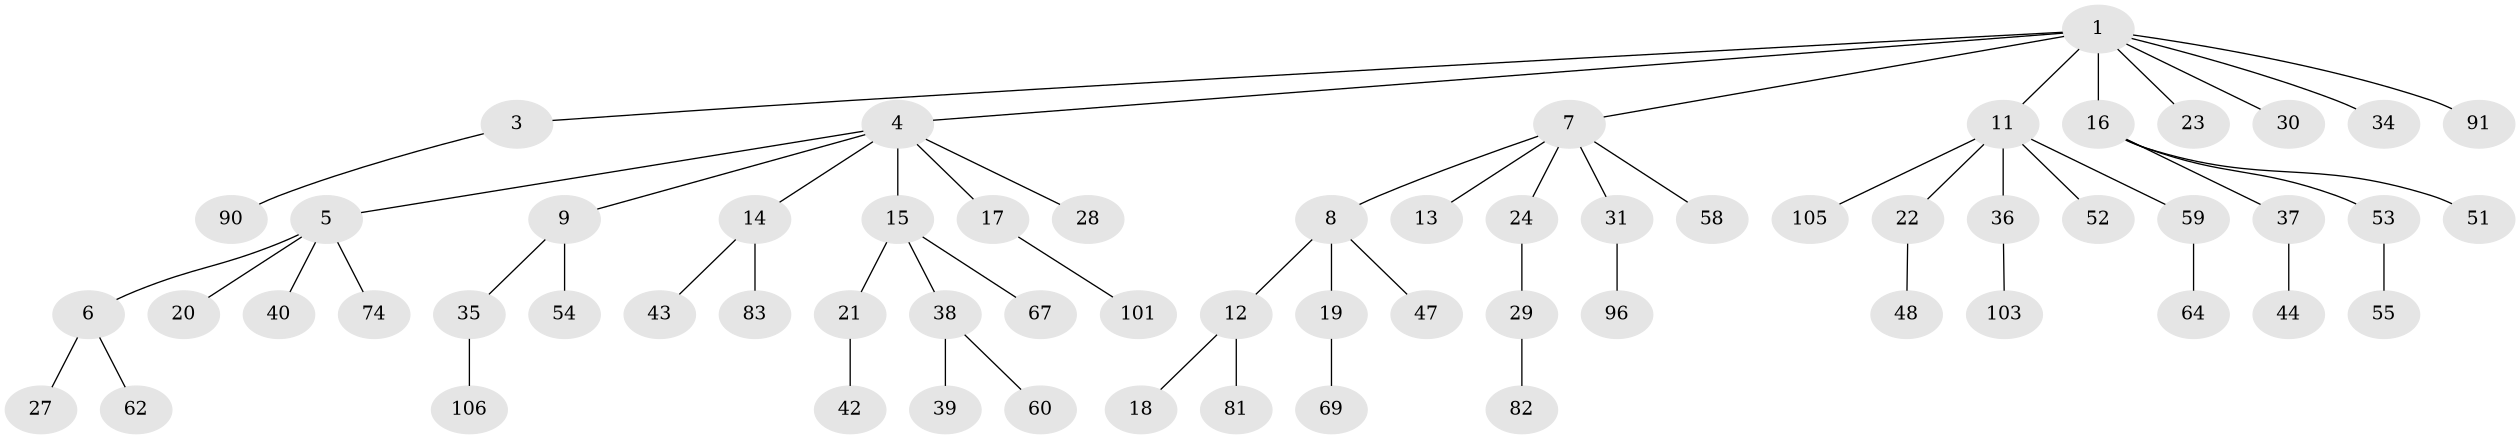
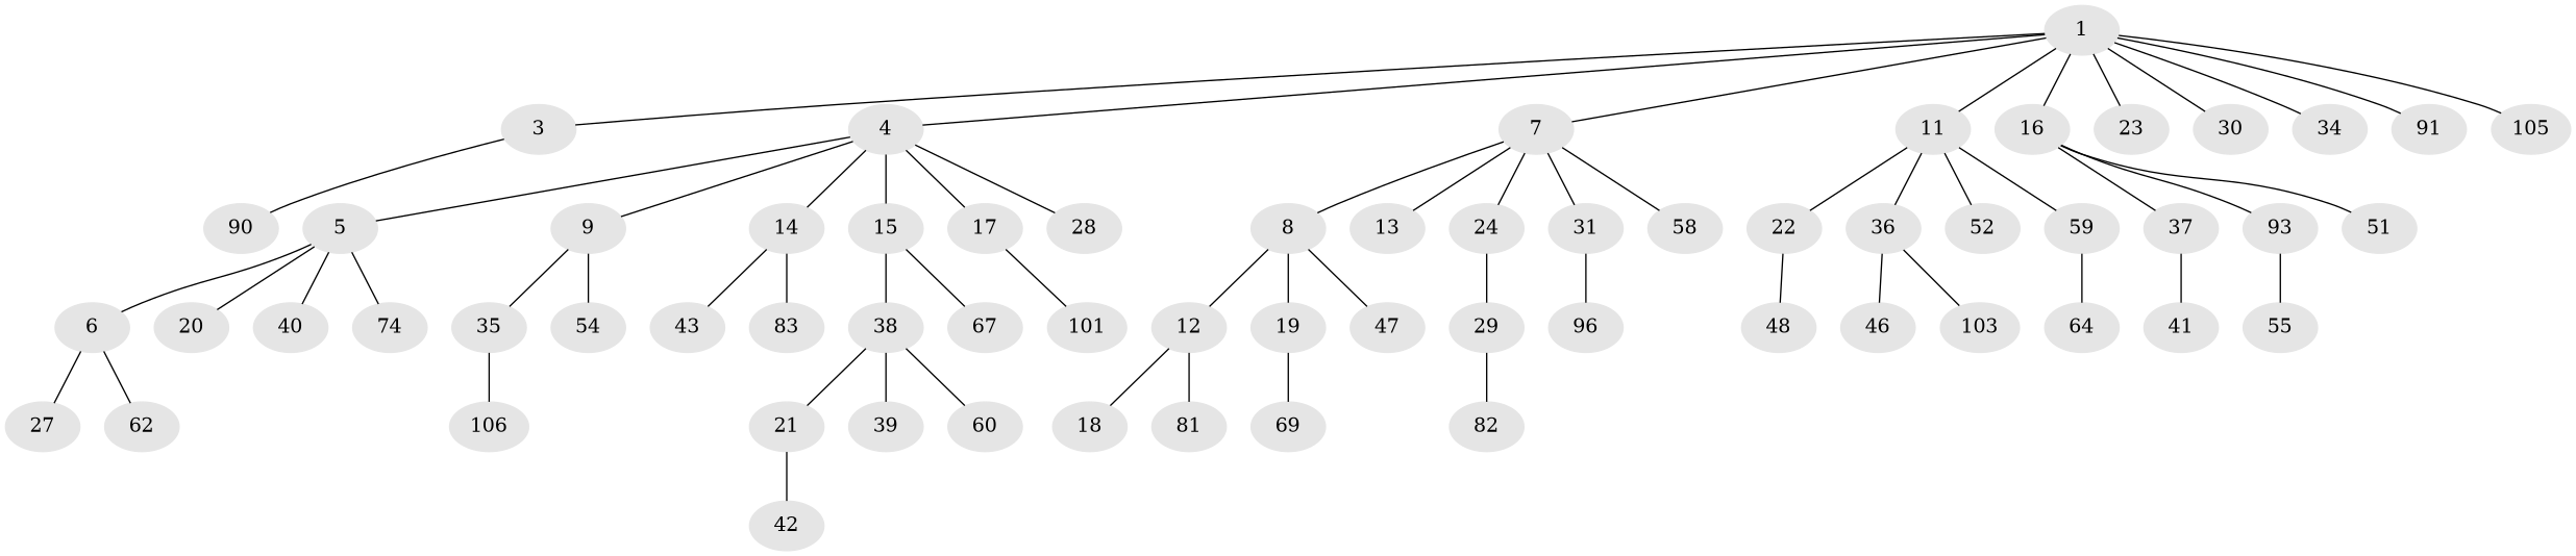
  graph {
    node [color=gray90 style=filled]
    1 [super="+2"]
    3
    4
    7 [super="+10"]
    11
    16 [super="+25"]
    23 [super="+26"]
    30 [super="+89"]
    n9 [label=34]
    91
    105
    90
    5
    9 [super="+75"]
    14
    15 [super="+72+102"]
    17 [super="+61"]
    28 [super="+32"]
    8
    13
    24
    31
    58 [super="+68"]
    22
    36
    52
    59 [super="+92"]
    37
-   53
+   53 [label=93]
    n30 [label=51 super="+77"]
    6 [super="+56"]
    20 [super="+50"]
    40 [super="+79"]
    74
    35
    54
    43 [super="+78+84"]
    83 [super="+99"]
    21
    38
    67
    101
    27 [super="+51"]
    62
    12
    19
    47 [super="+107"]
    29 [super="+41"]
    96
    18
    81
    69
    106
    48 [super="+95+65+49"]
+   46
    103
    64
    42
    39 [super="+76"]
    60 [super="+73"]
-   44 [super="+97+98"]
+   44 [super="+97+98" label=41]
    55
    82
    1 -- 3
    1 -- 4
    1 -- 7
    1 -- 11
    1 -- 16
    1 -- 23
    1 -- 30
    1 -- n9
    1 -- 91
-   11 -- 105
+   1 -- 105
    3 -- 90
    4 -- 5
    4 -- 9
    4 -- 14
    4 -- 15
    4 -- 17
    4 -- 28
    7 -- 8
    7 -- 13
    7 -- 24
    7 -- 31
    7 -- 58
    11 -- 22
    11 -- 36
    11 -- 52
    11 -- 59
    16 -- 37
    16 -- 53
    16 -- n30
    5 -- 6
    5 -- 20
    5 -- 40
    5 -- 74
    9 -- 35
    9 -- 54
    14 -- 43
    14 -- 83
-   15 -- 21
+   38 -- 21
    15 -- 38
    15 -- 67
    17 -- 101
    8 -- 12
    8 -- 19
    8 -- 47
    24 -- 29
    31 -- 96
    22 -- 48
+   36 -- 46
    36 -- 103
    59 -- 64
    37 -- 44
    53 -- 55
    6 -- 27
    6 -- 62
    35 -- 106
    21 -- 42
    38 -- 39
    38 -- 60
    12 -- 18
    12 -- 81
    19 -- 69
    29 -- 82
  }
